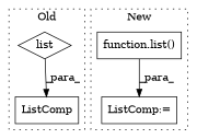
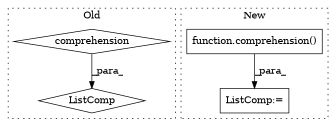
  digraph {
    node [l=3 shape=diamond]
-   n1 [a=106 l=56 label=ListComp s=12728 shape=box]
-   n2 [a=45 label=list s=12768]
-   n3 [a=75 l=6 label="function.list()" s=22036 shape=box]
+   n1 [a=106 l=56 label=ListComp s=12728]
+   n2 [a=45 label=comprehension s=12768]
+   n3 [a=75 l=6 label="function.comprehension()" s=22036 shape=box]
    n4 [a=68 label="ListComp:=" s=22033 shape=box]
    subgraph cluster_1 {
      label=Old
      style=dotted
      n1
      n2
    }
    subgraph cluster_2 {
      label=New
      style=dotted
      n3
      n4
    }
    n2 -> n1 [label=_para_]
    n3 -> n4 [label=_para_]
  }
